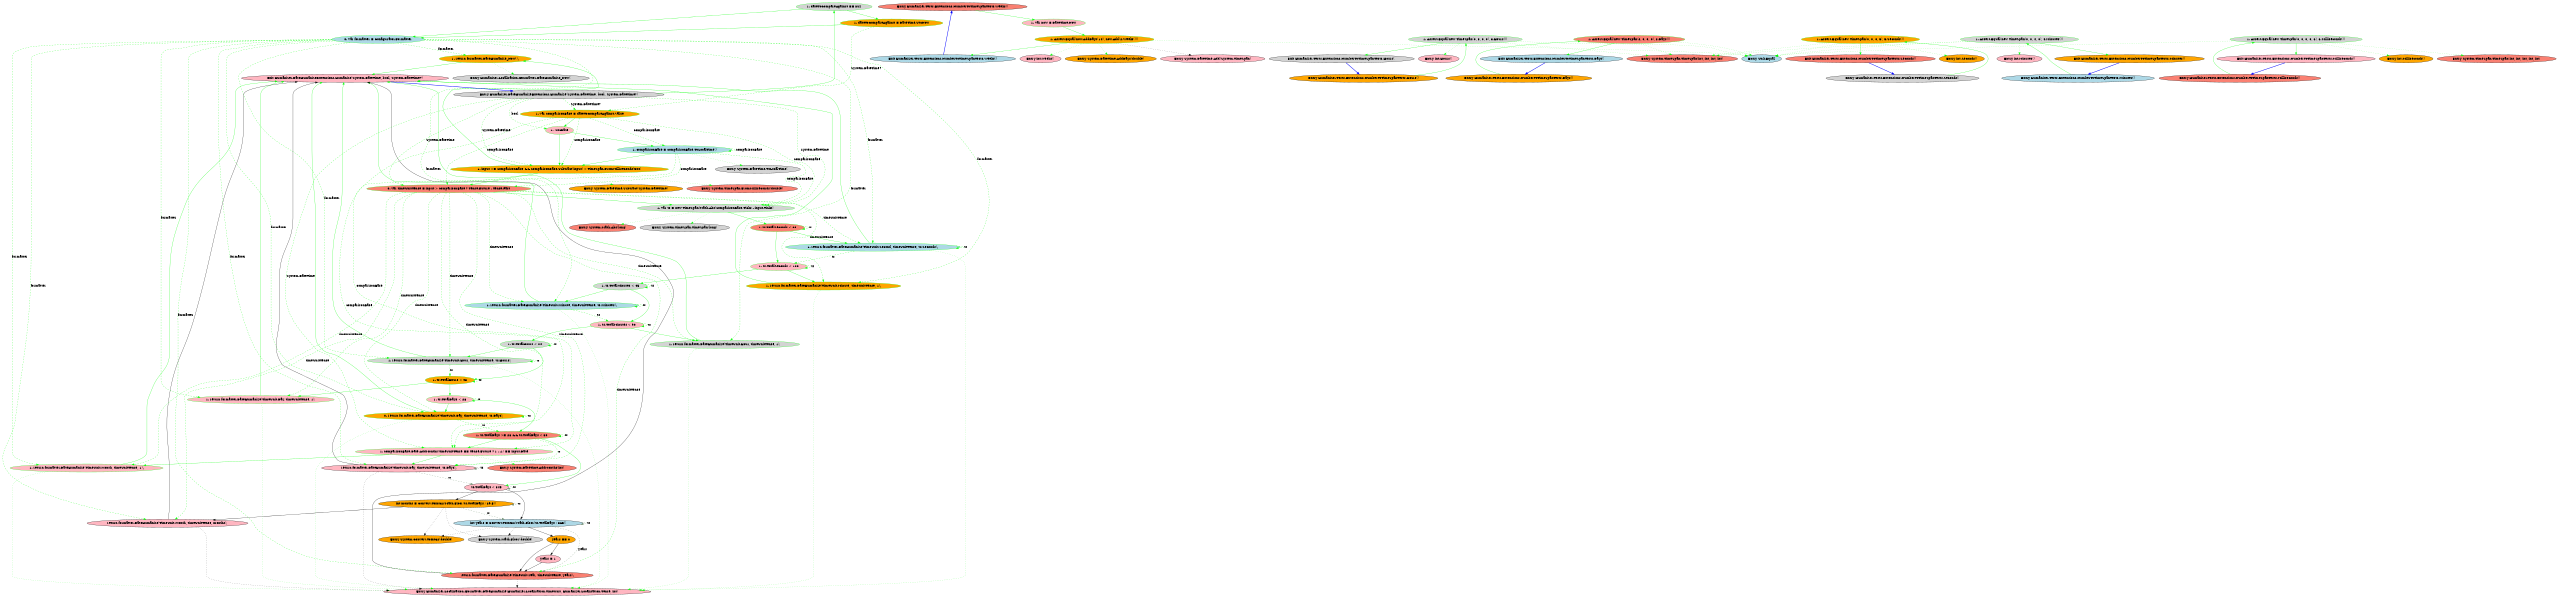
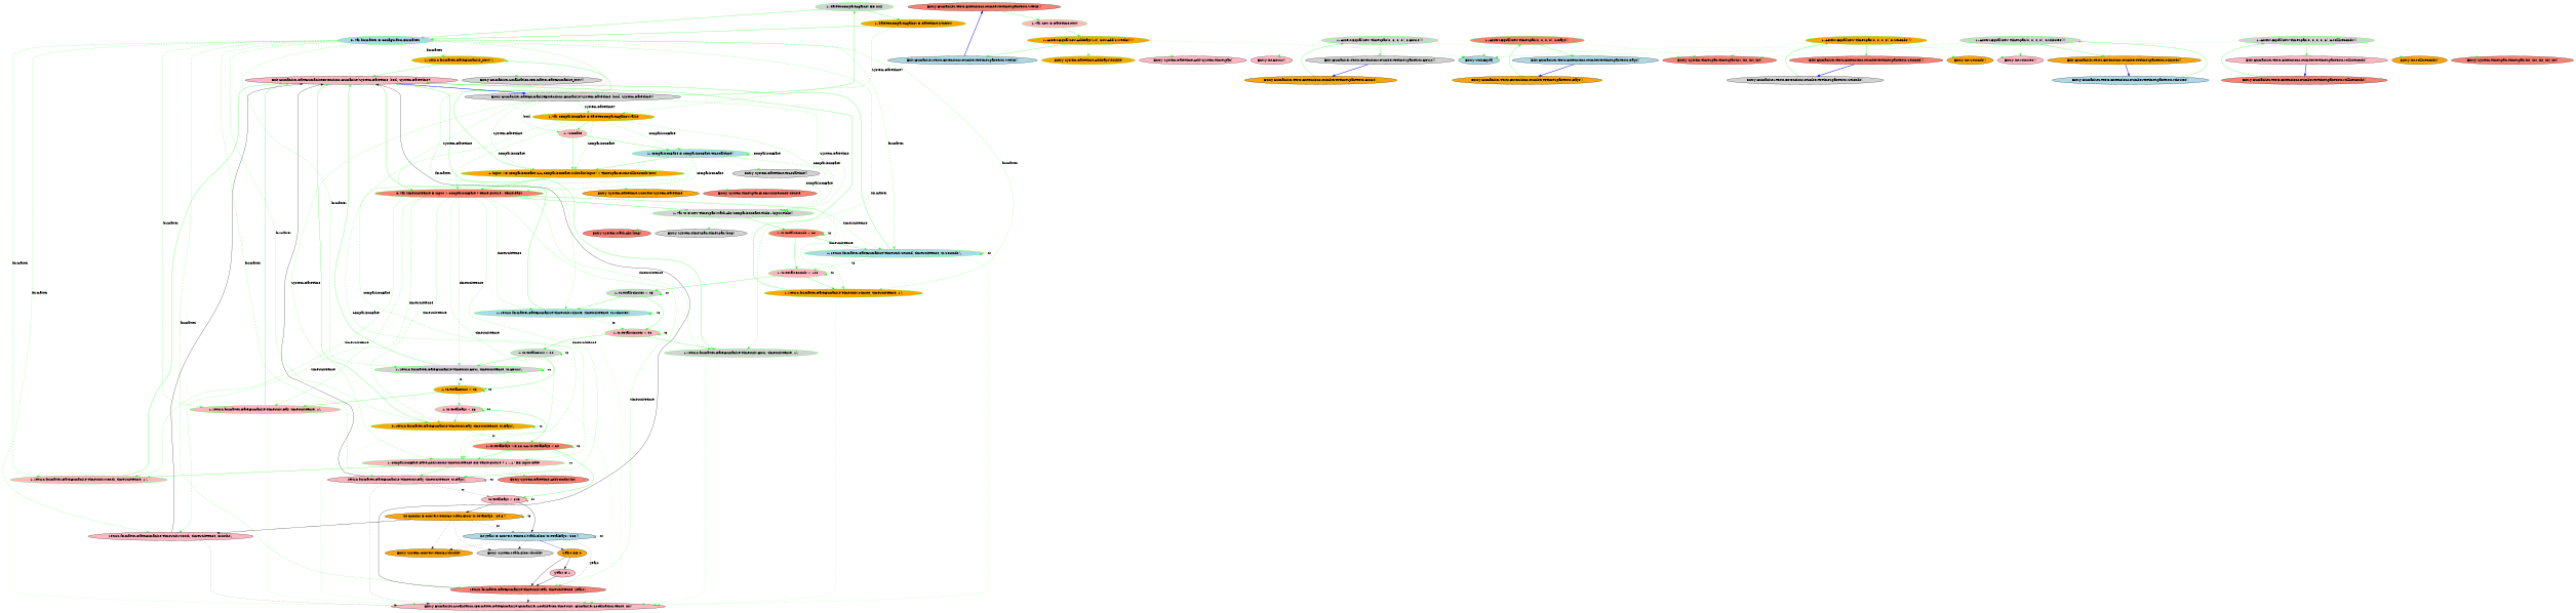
  digraph {
    node [cluster="Humanizer.DateHumanizeExtensions.Humanize(System.DateTime, bool, System.DateTime?)" fillcolor=orange span="0-0" style=filled]
    edge [color=green style=dashed]
    n1 [color=green community=0 fillcolor=lightgrey label="1: dateToCompareAgainst == null" span="21-21"]
    n2 [color=green community=0 label="1: dateToCompareAgainst = DateTime.UtcNow" span="22-22"]
    n3 [color=green community=0 fillcolor=lightblue label="0: var formatter = Configurator.Formatter" span="24-24"]
    n4 [color=green community=0 label="1: var comparisonBase = dateToCompareAgainst.Value" span="25-25"]
    n5 [color=green community=0 label="1: return formatter.DateHumanize_Now();" span="31-31"]
    n6 [color=green community=0 fillcolor=lightblue label="1: return formatter.DateHumanize(TimeUnit.Second, timeUnitTense, ts.Seconds);" span="37-37"]
    n7 [color=green community=0 label="1: return formatter.DateHumanize(TimeUnit.Minute, timeUnitTense, 1);" span="40-40"]
    n8 [color=green community=0 fillcolor=lightblue label="1: return formatter.DateHumanize(TimeUnit.Minute, timeUnitTense, ts.Minutes);" span="43-43"]
    n9 [color=green community=0 fillcolor=lightgrey label="1: return formatter.DateHumanize(TimeUnit.Hour, timeUnitTense, 1);" span="46-46"]
    n10 [color=green community=0 fillcolor=lightgrey label="1: return formatter.DateHumanize(TimeUnit.Hour, timeUnitTense, ts.Hours);" span="49-49"]
    n11 [color=green community=0 fillcolor=lightpink label="1: return formatter.DateHumanize(TimeUnit.Day, timeUnitTense, 1);" span="52-52"]
    n12 [color=green community=0 label="0: return formatter.DateHumanize(TimeUnit.Day, timeUnitTense, ts.Days);" span="55-55"]
    n13 [color=green community=0 fillcolor=lightpink label="1: return formatter.DateHumanize(TimeUnit.Month, timeUnitTense, 1);" span="60-60"]
    n14 [fillcolor=lightpink label="return formatter.DateHumanize(TimeUnit.Day, timeUnitTense, ts.Days);" span="62-62"]
    n15 [fillcolor=lightpink label="return formatter.DateHumanize(TimeUnit.Month, timeUnitTense, months);" span="68-68"]
    n16 [fillcolor=salmon label="return formatter.DateHumanize(TimeUnit.Year, timeUnitTense, years);" span="73-73"]
    n17 [fillcolor=lightgrey label="Entry Humanizer.DateHumanizeExtensions.Humanize(System.DateTime, bool, System.DateTime?)" span="19-19"]
    n18 [color=green community=0 fillcolor=lightpink label="1: !utcDate" span="27-27"]
    n19 [color=green community=0 label="1: input <= comparisonBase && comparisonBase.Subtract(input) < TimeSpan.FromMilliseconds(500)" span="30-30"]
    n20 [color=green community=0 fillcolor=salmon label="0: var timeUnitTense = input > comparisonBase ? Tense.Future : Tense.Past" span="33-33"]
    n21 [color=green community=0 fillcolor=lightgrey label="1: var ts = new TimeSpan(Math.Abs(comparisonBase.Ticks - input.Ticks))" span="34-34"]
    n22 [color=green community=0 fillcolor=lightpink label="1: comparisonBase.Date.AddMonths(timeUnitTense == Tense.Future ? 1 : -1) == input.Date" span="59-59"]
    n23 [color=green community=0 fillcolor=lightblue label="1: comparisonBase = comparisonBase.ToLocalTime()" span="28-28"]
    n24 [cluster="System.DateTime.Subtract(System.DateTime)" label="Entry System.DateTime.Subtract(System.DateTime)"]
    n25 [cluster="System.TimeSpan.FromMilliseconds(double)" fillcolor=salmon label="Entry System.TimeSpan.FromMilliseconds(double)"]
    n26 [color=green community=0 fillcolor=salmon label="1: ts.TotalSeconds < 60" span="36-36"]
    n27 [cluster="System.TimeSpan.TimeSpan(long)" fillcolor=lightgrey label="Entry System.TimeSpan.TimeSpan(long)"]
    n28 [cluster="System.Math.Abs(long)" fillcolor=salmon label="Entry System.Math.Abs(long)"]
    n29 [cluster="System.DateTime.AddMonths(int)" fillcolor=salmon label="Entry System.DateTime.AddMonths(int)"]
    n30 [fillcolor=lightpink label="Exit Humanizer.DateHumanizeExtensions.Humanize(System.DateTime, bool, System.DateTime?)" span="19-19"]
    n31 [cluster="Humanizer.Localisation.IFormatter.DateHumanize_Now()" fillcolor=lightgrey label="Entry Humanizer.Localisation.IFormatter.DateHumanize_Now()" span="9-9"]
    n32 [cluster="Humanizer.Localisation.IFormatter.DateHumanize(Humanizer.Localisation.TimeUnit, Humanizer.Localisation.Tense, int)" fillcolor=lightpink label="Entry Humanizer.Localisation.IFormatter.DateHumanize(Humanizer.Localisation.TimeUnit, Humanizer.Localisation.Tense, int)" span="10-10"]
    n33 [color=green community=0 fillcolor=lightpink label="1: ts.TotalSeconds < 120" span="39-39"]
    n34 [color=green community=0 fillcolor=lightpink label="1: ts.TotalMinutes < 90" span="45-45"]
    n35 [color=green community=0 label="1: ts.TotalHours < 48" span="51-51"]
    n36 [color=green community=0 fillcolor=salmon label="1: ts.TotalDays >= 28 && ts.TotalDays < 30" span="57-57"]
    n37 [fillcolor=lightpink label="ts.TotalDays < 345" span="65-65"]
    n38 [cluster="System.DateTime.ToLocalTime()" fillcolor=lightgrey label="Entry System.DateTime.ToLocalTime()"]
    n39 [color=green community=0 fillcolor=lightgrey label="1: ts.TotalMinutes < 45" span="42-42"]
    n40 [color=green community=0 fillcolor=lightgrey label="1: ts.TotalHours < 24" span="48-48"]
    n41 [color=green community=0 fillcolor=lightpink label="1: ts.TotalDays < 28" span="54-54"]
    n42 [label="int months = Convert.ToInt32(Math.Floor(ts.TotalDays / 29.5))" span="67-67"]
    n43 [fillcolor=lightblue label="int years = Convert.ToInt32(Math.Floor(ts.TotalDays / 365))" span="71-71"]
    n44 [cluster="System.Math.Floor(double)" fillcolor=lightgrey label="Entry System.Math.Floor(double)"]
    n45 [cluster="System.Convert.ToInt32(double)" label="Entry System.Convert.ToInt32(double)"]
    n46 [label="years == 0" span="72-72"]
    n47 [fillcolor=lightpink label="years = 1" span="72-72"]
    n48 [cluster="Humanizer.Tests.Extensions.NumberToTimeSpanTests.Weeks()" file="NumberToTimeSpanTests.cs" fillcolor=salmon label="Entry Humanizer.Tests.Extensions.NumberToTimeSpanTests.Weeks()" span="8-8"]
    n49 [cluster="Humanizer.Tests.Extensions.NumberToTimeSpanTests.Weeks()" color=green community=0 file="NumberToTimeSpanTests.cs" fillcolor=lightpink label="1: var now = DateTime.Now" span="10-10"]
    n50 [cluster="Humanizer.Tests.Extensions.NumberToTimeSpanTests.Weeks()" color=green community=0 file="NumberToTimeSpanTests.cs" label="1: Assert.Equal(now.AddDays(14), now.Add(2.Weeks()))" span="11-11"]
    n51 [cluster="Humanizer.Tests.Extensions.NumberToTimeSpanTests.Weeks()" file="NumberToTimeSpanTests.cs" fillcolor=lightblue label="Exit Humanizer.Tests.Extensions.NumberToTimeSpanTests.Weeks()" span="8-8"]
    n52 [cluster="System.DateTime.Add(System.TimeSpan)" file="NumberToTimeSpanTests.cs" fillcolor=lightpink label="Entry System.DateTime.Add(System.TimeSpan)"]
    n53 [cluster="Unk.Equal" file="NumberToTimeSpanTests.cs" fillcolor=lightblue label="Entry Unk.Equal" span=""]
-   n54 [cluster="int.Weeks()" file="NumberToTimeSpanTests.cs" fillcolor=lightpink label="Entry int.Weeks()" span="5-5"]
-   n55 [cluster="System.DateTime.AddDays(double)" file="NumberToTimeSpanTests.cs" label="Entry System.DateTime.AddDays(double)"]
+   n55 [cluster="System.DateTime.AddDays(double)" file="NumberToTimeSpanTests.cs" label="Entry System.DateTime.AddDays(double)" color=green]
    n56 [cluster="Humanizer.Tests.Extensions.NumberToTimeSpanTests.Hours()" file="NumberToTimeSpanTests.cs" label="Entry Humanizer.Tests.Extensions.NumberToTimeSpanTests.Hours()" span="21-21"]
    n57 [cluster="Humanizer.Tests.Extensions.NumberToTimeSpanTests.Hours()" color=green community=0 file="NumberToTimeSpanTests.cs" fillcolor=lightgrey label="1: Assert.Equal(new TimeSpan(0, 3, 0, 0), 3.Hours())" span="23-23"]
    n58 [cluster="Humanizer.Tests.Extensions.NumberToTimeSpanTests.Hours()" file="NumberToTimeSpanTests.cs" fillcolor=lightgrey label="Exit Humanizer.Tests.Extensions.NumberToTimeSpanTests.Hours()" span="21-21"]
    n59 [cluster="int.Hours()" file="NumberToTimeSpanTests.cs" fillcolor=lightpink label="Entry int.Hours()" span="25-25"]
    n60 [cluster="System.TimeSpan.TimeSpan(int, int, int, int)" file="NumberToTimeSpanTests.cs" fillcolor=salmon label="Entry System.TimeSpan.TimeSpan(int, int, int, int)"]
    n61 [cluster="int.Milliseconds()" file="NumberToTimeSpanTests.cs" label="Entry int.Milliseconds()" span="55-55"]
    n62 [cluster="Humanizer.Tests.Extensions.NumberToTimeSpanTests.Milliseconds()" file="NumberToTimeSpanTests.cs" fillcolor=salmon label="Entry Humanizer.Tests.Extensions.NumberToTimeSpanTests.Milliseconds()" span="39-39"]
    n63 [cluster="Humanizer.Tests.Extensions.NumberToTimeSpanTests.Milliseconds()" color=green community=0 file="NumberToTimeSpanTests.cs" fillcolor=lightgrey label="1: Assert.Equal(new TimeSpan(0, 0, 0, 0, 6), 6.Milliseconds())" span="41-41"]
    n64 [cluster="Humanizer.Tests.Extensions.NumberToTimeSpanTests.Milliseconds()" file="NumberToTimeSpanTests.cs" fillcolor=lightpink label="Exit Humanizer.Tests.Extensions.NumberToTimeSpanTests.Milliseconds()" span="39-39"]
    n65 [cluster="System.TimeSpan.TimeSpan(int, int, int, int, int)" file="NumberToTimeSpanTests.cs" fillcolor=salmon label="Entry System.TimeSpan.TimeSpan(int, int, int, int, int)"]
    n66 [cluster="Humanizer.Tests.Extensions.NumberToTimeSpanTests.Days()" file="NumberToTimeSpanTests.cs" label="Entry Humanizer.Tests.Extensions.NumberToTimeSpanTests.Days()" span="15-15"]
    n67 [cluster="Humanizer.Tests.Extensions.NumberToTimeSpanTests.Days()" color=green community=0 file="NumberToTimeSpanTests.cs" fillcolor=salmon label="1: Assert.Equal(new TimeSpan(2, 0, 0, 0), 2.Days())" span="17-17"]
    n68 [cluster="Humanizer.Tests.Extensions.NumberToTimeSpanTests.Days()" file="NumberToTimeSpanTests.cs" fillcolor=lightblue label="Exit Humanizer.Tests.Extensions.NumberToTimeSpanTests.Days()" span="15-15"]
    n69 [cluster="Humanizer.Tests.Extensions.NumberToTimeSpanTests.Seconds()" file="NumberToTimeSpanTests.cs" fillcolor=lightgrey label="Entry Humanizer.Tests.Extensions.NumberToTimeSpanTests.Seconds()" span="33-33"]
    n70 [cluster="Humanizer.Tests.Extensions.NumberToTimeSpanTests.Seconds()" color=green community=0 file="NumberToTimeSpanTests.cs" label="1: Assert.Equal(new TimeSpan(0, 0, 0, 5), 5.Seconds())" span="35-35"]
    n71 [cluster="Humanizer.Tests.Extensions.NumberToTimeSpanTests.Seconds()" file="NumberToTimeSpanTests.cs" fillcolor=salmon label="Exit Humanizer.Tests.Extensions.NumberToTimeSpanTests.Seconds()" span="33-33"]
    n72 [cluster="int.Seconds()" file="NumberToTimeSpanTests.cs" label="Entry int.Seconds()" span="45-45"]
    n73 [cluster="int.Minutes()" file="NumberToTimeSpanTests.cs" fillcolor=lightpink label="Entry int.Minutes()" span="35-35"]
    n74 [cluster="Humanizer.Tests.Extensions.NumberToTimeSpanTests.Minutes()" file="NumberToTimeSpanTests.cs" fillcolor=lightblue label="Entry Humanizer.Tests.Extensions.NumberToTimeSpanTests.Minutes()" span="27-27"]
    n75 [cluster="Humanizer.Tests.Extensions.NumberToTimeSpanTests.Minutes()" color=green community=0 file="NumberToTimeSpanTests.cs" fillcolor=lightgrey label="1: Assert.Equal(new TimeSpan(0, 0, 4, 0), 4.Minutes())" span="29-29"]
    n76 [cluster="Humanizer.Tests.Extensions.NumberToTimeSpanTests.Minutes()" file="NumberToTimeSpanTests.cs" label="Exit Humanizer.Tests.Extensions.NumberToTimeSpanTests.Minutes()" span="27-27"]
    n1 -> n2 [style=solid]
    n1 -> n3 [style=solid]
    n2 -> n3 [style=solid]
    n2 -> n4 [label="System.DateTime?"]
    n3 -> n5 [label=formatter]
    n3 -> n6 [label=formatter]
    n3 -> n7 [label=formatter]
    n3 -> n8 [label=formatter]
    n3 -> n9 [label=formatter]
    n3 -> n10 [label=formatter]
    n3 -> n11 [label=formatter]
    n3 -> n12 [label=formatter]
    n3 -> n13 [label=formatter]
    n3 -> n14 [label=formatter]
    n3 -> n15 [label=formatter]
    n3 -> n16 [label=formatter]
    n4 -> n18 [style=solid]
    n4 -> n19 [label=comparisonBase]
    n4 -> n20 [label=comparisonBase]
    n4 -> n21 [label=comparisonBase]
    n4 -> n22 [label=comparisonBase]
    n4 -> n23 [label=comparisonBase]
    n5 -> n30 [style=solid]
    n5 -> n31 [style=dotted]
    n6 -> n6 [label=ts]
    n6 -> n30 [style=solid]
    n6 -> n32 [style=dotted]
    n6 -> n33 [label=ts]
    n7 -> n30 [style=solid]
    n7 -> n32 [style=dotted]
    n8 -> n8 [label=ts]
    n8 -> n30 [style=solid]
    n8 -> n32 [style=dotted]
    n8 -> n34 [label=ts]
    n9 -> n30 [style=solid]
    n9 -> n32 [style=dotted]
    n10 -> n10 [label=ts]
    n10 -> n30 [style=solid]
    n10 -> n32 [style=dotted]
    n10 -> n35 [label=ts]
    n11 -> n30 [style=solid]
    n11 -> n32 [style=dotted]
    n12 -> n12 [label=ts]
    n12 -> n30 [style=solid]
    n12 -> n32 [style=dotted]
    n12 -> n36 [label=ts]
    n13 -> n30 [style=solid]
    n13 -> n32 [style=dotted]
    n14 -> n14 [color=darkseagreen4 label=ts]
    n14 -> n30 [style=solid color=""]
    n14 -> n32 [style=dotted color=""]
    n14 -> n37 [color=darkseagreen4 label=ts]
    n15 -> n30 [style=solid color=""]
    n15 -> n32 [style=dotted color=""]
    n16 -> n30 [style=solid color=""]
    n16 -> n32 [style=dotted color=""]
    n17 -> n1 [style=solid]
    n17 -> n4 [label="System.DateTime?"]
    n17 -> n18 [label=bool]
    n17 -> n19 [label="System.DateTime"]
    n17 -> n20 [label="System.DateTime"]
    n17 -> n21 [label="System.DateTime"]
    n17 -> n22 [label="System.DateTime"]
    n18 -> n19 [style=solid]
    n18 -> n23 [style=solid]
    n19 -> n5 [style=solid]
    n19 -> n20 [style=solid]
    n19 -> n24 [style=dotted]
    n19 -> n25 [style=dotted]
    n20 -> n6 [label=timeUnitTense]
    n20 -> n7 [label=timeUnitTense]
    n20 -> n8 [label=timeUnitTense]
    n20 -> n9 [label=timeUnitTense]
    n20 -> n10 [label=timeUnitTense]
    n20 -> n11 [label=timeUnitTense]
    n20 -> n12 [label=timeUnitTense]
    n20 -> n13 [label=timeUnitTense]
    n20 -> n14 [label=timeUnitTense]
    n20 -> n15 [label=timeUnitTense]
    n20 -> n16 [label=timeUnitTense]
    n20 -> n21 [style=solid]
    n20 -> n22 [label=timeUnitTense]
    n21 -> n26 [style=solid]
    n21 -> n27 [style=dotted]
    n21 -> n28 [style=dotted]
    n22 -> n13 [style=solid]
    n22 -> n14 [style=solid]
    n22 -> n29 [style=dotted]
    n23 -> n19 [style=solid]
    n23 -> n20 [label=comparisonBase]
    n23 -> n21 [label=comparisonBase]
    n23 -> n22 [label=comparisonBase]
    n23 -> n23 [label=comparisonBase]
    n23 -> n38 [style=dotted]
    n26 -> n6 [style=solid]
    n26 -> n26 [label=ts]
    n26 -> n33 [style=solid]
    n30 -> n17 [color=blue style=bold]
    n33 -> n7 [style=solid]
    n33 -> n33 [label=ts]
    n33 -> n39 [style=solid]
    n34 -> n9 [style=solid]
    n34 -> n34 [label=ts]
    n34 -> n40 [style=solid]
    n35 -> n11 [style=solid]
    n35 -> n35 [label=ts]
    n35 -> n41 [style=solid]
    n36 -> n14 [label=ts]
    n36 -> n22 [style=solid]
    n36 -> n36 [label=ts]
    n36 -> n37 [style=solid]
    n37 -> n37 [color=darkseagreen4 label=ts]
    n37 -> n42 [style=solid color=""]
    n37 -> n43 [style=solid color=""]
    n39 -> n8 [style=solid]
    n39 -> n34 [style=solid]
    n39 -> n39 [label=ts]
    n40 -> n10 [style=solid]
    n40 -> n35 [style=solid]
    n40 -> n40 [label=ts]
    n41 -> n12 [style=solid]
    n41 -> n36 [style=solid]
    n41 -> n41 [label=ts]
    n42 -> n15 [style=solid color=""]
    n42 -> n42 [color=darkseagreen4 label=ts]
    n42 -> n43 [color=darkseagreen4 label=ts]
    n42 -> n44 [style=dotted color=""]
    n42 -> n45 [style=dotted color=""]
    n43 -> n16 [color=darkseagreen4 label=years]
    n43 -> n43 [color=darkseagreen4 label=ts]
    n43 -> n44 [style=dotted color=""]
    n43 -> n45 [style=dotted color=""]
-   n43 -> n46 [style=solid color=""]
+   n43 -> n46 [style=solid color=blue]
    n46 -> n16 [style=solid color=""]
    n46 -> n47 [style=solid color=""]
    n47 -> n16 [style=solid color=""]
    n48 -> n49 [style=solid]
    n49 -> n50 [style=solid]
    n50 -> n51 [style=solid]
-   n50 -> n52 [color=black style=dotted]
+   n50 -> n52 [style=dotted]
    n50 -> n53 [style=dotted]
-   n50 -> n54 [style=dotted]
    n50 -> n55 [style=dotted]
    n51 -> n48 [color=blue style=bold]
    n56 -> n57 [style=solid]
    n57 -> n53 [style=dotted]
    n57 -> n58 [style=solid]
    n57 -> n59 [style=dotted]
    n57 -> n60 [style=dotted]
    n58 -> n56 [color=blue style=bold]
    n62 -> n63 [style=solid]
    n63 -> n53 [style=dotted]
    n63 -> n61 [style=dotted]
    n63 -> n64 [style=solid]
    n63 -> n65 [style=dotted]
    n64 -> n62 [color=blue style=bold]
    n66 -> n67 [style=solid]
    n67 -> n53 [style=dotted]
    n67 -> n60 [style=dotted]
    n67 -> n68 [style=solid]
    n68 -> n66 [color=blue style=bold]
    n69 -> n70 [style=solid]
-   n70 -> n53 [style=dotted]
+   n70 -> n73 [style=dotted]
    n70 -> n60 [style=dotted]
    n70 -> n71 [style=solid]
    n70 -> n72 [style=dotted]
    n71 -> n69 [color=blue style=bold]
    n74 -> n75 [style=solid]
    n75 -> n53 [style=dotted]
    n75 -> n60 [style=dotted]
    n75 -> n73 [style=dotted]
    n75 -> n76 [style=solid]
    n76 -> n74 [color=blue style=bold]
  }
